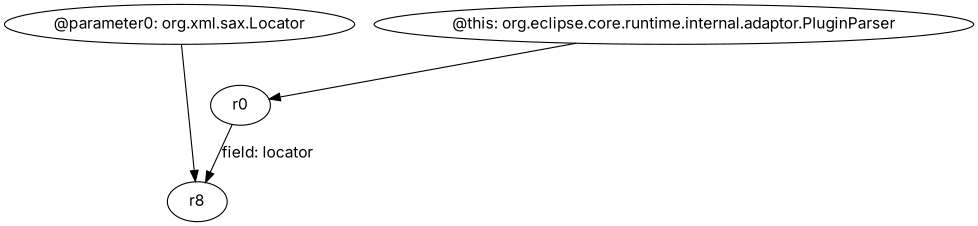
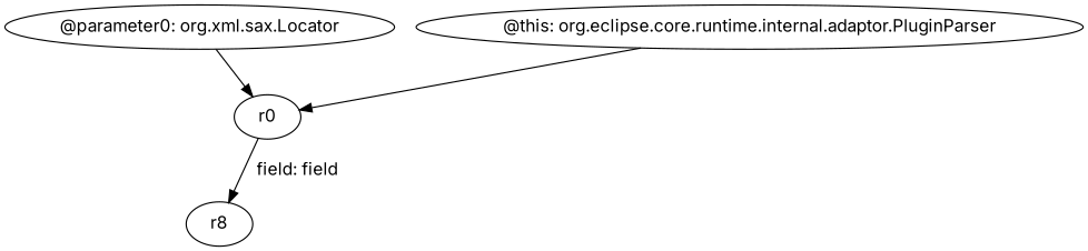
  digraph {
    fontname=Inter
    node [fontname=Inter]
    edge [fontname=Inter]
    n1 [label="@parameter0: org.xml.sax.Locator"]
    n2 [label=r8]
    n3 [label="@this: org.eclipse.core.runtime.internal.adaptor.PluginParser"]
    n4 [label=r0]
-   n1 -> n2
+   n1 -> n4
    n3 -> n4
-   n4 -> n2 [label="field: locator"]
+   n4 -> n2 [label="field: field"]
  }
